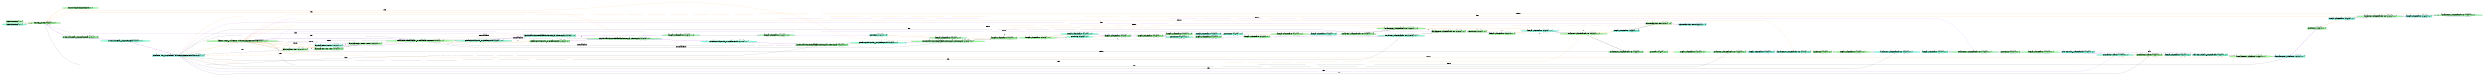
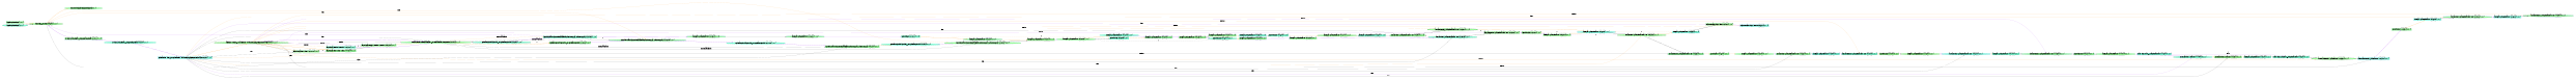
  digraph {
    rankdir=LR
    node [color=blue fillcolor=palegreen shape=octagon style=filled]
    edge [color=darkorange style=bold]
    n1 [color=black label="assertEquals(0,publicCredentials.size())@@@25@@@['1', '1', '1']" shape=box]
    n2 [label="assertEquals(0,privateCredentials.size())@@@24@@@['1', '1', '0']" shape=folder]
    n3 [color=black fillcolor=aquamarine label="loginModule1.commit()@@@26@@@['0', '0', '1']"]
    n4 [fillcolor=aquamarine label="assertEquals(0,publicCredentials.size())@@@25@@@['1', '1', '0']" shape=box]
    n5 [label="assertEquals(1,privateCredentials.size())@@@27@@@['0', '0', '1']" shape=box]
    n6 [fillcolor=aquamarine label="assertEquals(1,publicCredentials.size())@@@39@@@['0', '0', '1']" shape=box]
    n7 [color=black fillcolor=aquamarine label="assertSame(extensions(0(,publicCredentials.iterator().next())@@@40@@@['0', '0', '1']" shape=folder]
    n8 [color=black label="loginModule2.login()@@@41@@@['0', '0', '1']" shape=box]
    n9 [color=teal fillcolor=aquamarine label="Set<Object> publicCredentials = subject.getPublicCredentials()@@@5@@@['1', '1', '1']"]
    n10 [fillcolor=aquamarine label="OAuthBearerToken(( tokens = new OAuthBearerToken((((edu.fdu.CPPDG.tinypdg.pe.ExpressionInfo@b495ec@@@6@@@['1', '1', '1']" shape=folder]
    n11 [label="assertSame(tokens(2(,privateCredentials.iterator().next())@@@57@@@['0', '0', '1']"]
    n12 [color=teal label="EasyMock.replay(tokens(0(,tokens(1(,tokens(2()@@@12@@@['0', '0', '1']" shape=box]
    n13 [color=black label="verifyZeroInteractions((Object(()tokens)@@@34@@@['0', '1', '0']" shape=box]
    n14 [color=black label="assertSame(tokens(0(,privateCredentials.iterator().next())@@@34@@@['1', '1', '1']"]
    n15 [color=black fillcolor=aquamarine label="assertNotSame(tokens(1(,iterator.next())@@@49@@@['0', '0', '1']"]
    n16 [fillcolor=aquamarine label="assertSame(tokens(0(,privateCredentials.iterator().next())@@@43@@@['0', '0', '1']"]
    n17 [color=black label="assertNotSame(tokens(1(,iterator.next())@@@50@@@['0', '0', '1']" shape=box]
    n18 [label="EasyMock.replay(tokens(0(,tokens(1()@@@12@@@['1', '0', '0']" shape=folder]
    n19 [label="assertSame(tokens(0(,privateCredentials.iterator().next())@@@38@@@['0', '0', '1']" shape=folder]
    n20 [color=teal label="assertSame(tokens(1(,privateCredentials.iterator().next())@@@29@@@['1', '1', '0']" shape=folder]
    n21 [color=black label="SaslExtensions(( extensions = new SaslExtensions((((edu.fdu.CPPDG.tinypdg.pe.ExpressionInfo@b495ff@@@9@@@['1', '1', '1']"]
    n22 [color=teal label="TestCallbackHandler testTokenCallbackHandler = new TestCallbackHandler(tokens,extensions)@@@14@@@['1', '1', '1']"]
    n23 [color=black fillcolor=aquamarine label="assertSame(tokens(0(,privateCredentials.iterator().next())@@@29@@@['0', '0', '1']"]
    n24 [label="assertEquals(0,privateCredentials.size())@@@15@@@['1', '1', '0']"]
    n25 [label="assertEquals(0,publicCredentials.size())@@@16@@@['1', '1', '0']"]
    n26 [color=black fillcolor=aquamarine label="loginModule.login()@@@17@@@['1', '1', '0']" shape=folder]
    n27 [fillcolor=aquamarine label="assertEquals(1,privateCredentials.size())@@@56@@@['0', '0', '1']" shape=box]
    n28 [fillcolor=aquamarine label="assertEquals(1,publicCredentials.size())@@@58@@@['0', '0', '1']" shape=box]
    n29 [color=black label="assertSame(extensions(1(,publicCredentials.iterator().next())@@@30@@@['1', '1', '0']"]
    n30 [color=black label="assertSame(extensions(0(,publicCredentials.iterator().next())@@@30@@@['0', '0', '1']" shape=folder]
    n31 [fillcolor=aquamarine label="assertEquals(1,publicCredentials.size())@@@33@@@['1', '1', '1']"]
    n32 [color=black label="loginModule2.login()@@@31@@@['0', '0', '1']" shape=box]
    n33 [color=black fillcolor=aquamarine label="assertEquals(2,publicCredentials.size())@@@51@@@['0', '0', '1']" shape=box]
    n34 [color=teal fillcolor=aquamarine label="Iterator<Object> publicIterator = publicCredentials.iterator()@@@52@@@['0', '0', '1']" shape=box]
    n35 [color=black label="assertNotSame(extensions(1(,publicIterator.next())@@@53@@@['0', '0', '1']"]
    n36 [color=teal label="EasyMock.replay(extensions(0(,extensions(1(,extensions(2()@@@13@@@['0', '0', '1']" shape=folder]
    n37 [color=teal fillcolor=aquamarine label="assertEquals(0,privateCredentials.size())@@@21@@@['1', '1', '0']"]
    n38 [label="assertEquals(0,privateCredentials.size())@@@24@@@['1', '1', '1']" shape=folder]
    n39 [fillcolor=aquamarine label="assertEquals(0,publicCredentials.size())@@@33@@@['1', '1', '0']" shape=folder]
    n40 [fillcolor=aquamarine label="verifyZeroInteractions((Object(()extensions)@@@35@@@['0', '1', '0']" shape=folder]
    n41 [color=teal label="login1Commit1Login2Abort2Login3Commit3Logout3['0', '0', '1']"]
    n42 [color=black label="Subject subject = new Subject()@@@3@@@['1', '1', '1']"]
    n43 [color=teal label="loginModule3.initialize(subject,testTokenCallbackHandler,Collections.emptyMap(),Collections.emptyMap())@@@20@@@['0', '0', '1']"]
    n44 [color=teal label="loginModule2.initialize(subject,testTokenCallbackHandler,Collections.emptyMap(),Collections.emptyMap())@@@18@@@['0', '0', '1']" shape=folder]
    n45 [color=black fillcolor=aquamarine label="loginModule.initialize(subject,testTokenCallbackHandler,Collections.emptyMap(),Collections.emptyMap())@@@14@@@['1', '1', '0']" shape=folder]
    n46 [label="loginModule1.initialize(subject,testTokenCallbackHandler,Collections.emptyMap(),Collections.emptyMap())@@@16@@@['0', '0', '1']"]
    n47 [label="Set<Object> privateCredentials = subject.getPrivateCredentials()@@@4@@@['1', '1', '1']" shape=folder]
    n48 [color=black label="assertEquals(1,privateCredentials.size())@@@27@@@['1', '1', '0']"]
    n49 [color=black fillcolor=aquamarine label="assertEquals(1,publicCredentials.size())@@@28@@@['1', '1', '0']" shape=box]
    n50 [color=teal label="loginAbortLoginCommitLogout['1', '0', '0']" shape=box]
    n51 [color=teal fillcolor=aquamarine label="OAuthBearerLoginModule loginModule3 = new OAuthBearerLoginModule()@@@19@@@['0', '0', '1']"]
    n52 [color=black label="assertEquals(0,privateCredentials.size())@@@21@@@['1', '1', '1']" shape=box]
    n53 [color=teal label="assertEquals(1,privateCredentials.size())@@@32@@@['0', '0', '1']" shape=folder]
    n54 [color=teal label="assertEquals(2,privateCredentials.size())@@@47@@@['0', '0', '1']"]
    n55 [fillcolor=aquamarine label="Iterator<Object> iterator = privateCredentials.iterator()@@@48@@@['0', '0', '1']" shape=box]
    n56 [label="assertSame(extensions(0(,publicCredentials.iterator().next())@@@35@@@['0', '0', '1']" shape=box]
    n57 [color=teal label="loginModule2.abort()@@@36@@@['0', '0', '1']" shape=folder]
    n58 [color=teal fillcolor=aquamarine label="assertEquals(1,publicCredentials.size())@@@44@@@['0', '0', '1']" shape=folder]
    n59 [color=teal fillcolor=aquamarine label="EasyMock.replay(extensions(0(,extensions(1()@@@13@@@['1', '0', '0']" shape=box]
    n60 [label="assertSame(extensions(2(,publicCredentials.iterator().next())@@@59@@@['0', '0', '1']"]
    n61 [fillcolor=aquamarine label="assertNotSame(extensions(1(,publicIterator.next())@@@54@@@['0', '0', '1']" shape=folder]
    n62 [label="assertSame(extensions(0(,publicCredentials.iterator().next())@@@45@@@['0', '0', '1']"]
    n63 [color=black fillcolor=aquamarine label="OAuthBearerLoginModule loginModule = new OAuthBearerLoginModule()@@@13@@@['1', '1', '0']"]
    n64 [color=teal label="OAuthBearerLoginModule loginModule1 = new OAuthBearerLoginModule()@@@15@@@['0', '0', '1']" shape=box]
    n65 [color=teal label="assertEquals(0,publicCredentials.size())@@@22@@@['1', '1', '1']"]
    n66 [color=teal fillcolor=aquamarine label="OAuthBearerLoginModule loginModule2 = new OAuthBearerLoginModule()@@@17@@@['0', '0', '1']"]
    n67 [color=black fillcolor=aquamarine label="loginModule.commit()@@@26@@@['1', '1', '0']" shape=folder]
-   n68 [color=teal fillcolor=aquamarine label="loginModule1.login()@@@23@@@['0', '0', '1']"]
+   n68 [color=teal fillcolor=aquamarine label="loginModule1.login()@@@23@@@['0', '0', '1']" shape=folder]
    n69 [label="loginModule2.commit()@@@46@@@['0', '0', '1']" shape=box]
    n70 [label="assertEquals(0,privateCredentials.size())@@@18@@@['1', '1', '0']"]
    n71 [color=black label="assertEquals(1,privateCredentials.size())@@@42@@@['0', '0', '1']"]
    n72 [color=teal label="assertEquals(1,publicCredentials.size())@@@28@@@['0', '0', '1']" shape=box]
    n73 [color=teal label="loginModule1.logout()@@@55@@@['0', '0', '1']" shape=box]
    n74 [color=teal label="assertEquals(1,privateCredentials.size())@@@37@@@['0', '0', '1']"]
    n75 [color=black fillcolor=aquamarine label="loginAbortLoginCommitLogout['0', '1', '0']"]
    n1 -> n2 [color=black]
    n1 -> n3 [color=purple]
    n2 -> n4
    n3 -> n5
    n4 -> n67 [color=black]
    n5 -> n72 [color=purple]
    n6 -> n7 [color=purple]
    n7 -> n8
    n8 -> n71 [color=black]
    n9 -> n10 [color=purple]
    n10 -> n11 [label=tokens style=solid]
    n10 -> n12 [label=tokens style=solid]
    n10 -> n13 [color=purple label=tokens style=solid]
    n10 -> n14 [label=tokens style=solid]
    n10 -> n15 [color=purple label=tokens style=solid]
    n10 -> n16 [color=black label=tokens style=solid]
    n10 -> n17 [color=black label=tokens style=solid]
    n10 -> n18 [color=black label=tokens style=solid]
    n10 -> n19 [color=black label=tokens style=solid]
    n10 -> n20 [color=black label=tokens style=solid]
    n10 -> n21
    n10 -> n22 [color=black label=tokens style=solid]
    n10 -> n23 [color=black label=tokens style=solid]
    n11 -> n28 [color=purple]
    n12 -> n36 [color=black]
    n13 -> n40 [color=purple]
    n14 -> n39
    n14 -> n53 [color=purple label=0 style=dashed]
    n14 -> n56 [color=black]
    n15 -> n17
    n16 -> n58
    n17 -> n33
    n18 -> n12 [color=purple label=0 style=dashed]
    n18 -> n59
    n19 -> n6 [color=black]
    n20 -> n23 [label=0 style=dashed]
    n20 -> n29 [color=black]
    n21 -> n7 [label=extensions style=solid]
    n21 -> n12
    n21 -> n18
    n21 -> n22 [color=purple]
    n21 -> n22 [color=black label=extensions style=solid]
    n21 -> n29 [label=extensions style=solid]
    n21 -> n30 [color=purple label=extensions style=solid]
    n21 -> n35 [label=extensions style=solid]
    n21 -> n36 [color=purple label=extensions style=solid]
    n21 -> n40 [label=extensions style=solid]
    n21 -> n56 [color=black label=extensions style=solid]
    n21 -> n59 [label=extensions style=solid]
    n21 -> n60 [label=extensions style=solid]
    n21 -> n61 [color=black label=extensions style=solid]
    n21 -> n62 [color=purple label=extensions style=solid]
    n22 -> n43 [color=black label=testTokenCallbackHandler style=solid]
    n22 -> n44 [color=black label=testTokenCallbackHandler style=solid]
    n22 -> n45 [label=testTokenCallbackHandler style=solid]
    n22 -> n46 [color=black label=testTokenCallbackHandler style=solid]
    n22 -> n63 [color=black]
    n22 -> n64
    n23 -> n30 [color=black]
    n24 -> n25 [color=black]
    n25 -> n26 [color=purple]
    n26 -> n68 [label=3 style=dashed]
    n26 -> n70
    n27 -> n11 [color=black]
    n28 -> n60 [color=black]
    n29 -> n30 [color=black label=0 style=dashed]
    n29 -> n31
    n30 -> n32 [color=purple]
    n31 -> n14 [color=black]
    n31 -> n32 [label=0 style=dashed]
    n32 -> n53 [color=purple]
    n33 -> n34 [color=black]
    n34 -> n35 [color=black]
    n35 -> n61 [color=black]
    n36 -> n22
    n37 -> n38 [color=purple]
    n38 -> n1 [color=purple]
    n39 -> n13 [color=black]
    n39 -> n31 [label=0 style=dashed]
    n42 -> n41
    n42 -> n43 [label=subject style=solid]
    n42 -> n44 [color=black label=subject style=solid]
    n42 -> n45 [color=purple label=subject style=solid]
    n42 -> n46 [label=subject style=solid]
    n42 -> n47 [color=purple]
    n43 -> n52 [color=black]
    n44 -> n51
    n45 -> n24 [color=purple]
    n45 -> n46 [label=0 style=dashed]
    n46 -> n66 [color=purple]
    n47 -> n9 [color=purple]
    n48 -> n49 [color=black]
    n49 -> n20 [color=black]
    n50 -> n42
    n51 -> n43 [color=purple]
    n52 -> n65 [color=purple]
    n53 -> n31
    n54 -> n55 [color=purple]
    n55 -> n15 [color=purple]
    n55 -> n34 [color=purple label=iterator style=solid]
    n56 -> n57
    n57 -> n74
    n58 -> n62 [color=black]
    n59 -> n22 [color=purple]
    n59 -> n36 [label=0 style=dashed]
    n61 -> n73 [color=purple]
    n62 -> n69 [color=black]
    n63 -> n45 [color=purple]
    n63 -> n64 [label=0 style=dashed]
    n64 -> n46 [color=purple]
    n65 -> n3 [color=black label=0 style=dashed]
    n65 -> n37
    n65 -> n68 [color=black]
    n66 -> n44 [color=purple]
    n67 -> n48
    n68 -> n38
    n69 -> n54 [color=black]
    n70 -> n52
    n71 -> n16 [color=purple]
    n72 -> n23 [color=purple]
    n73 -> n27
    n74 -> n19 [color=purple]
    n75 -> n42 [color=black]
  }
